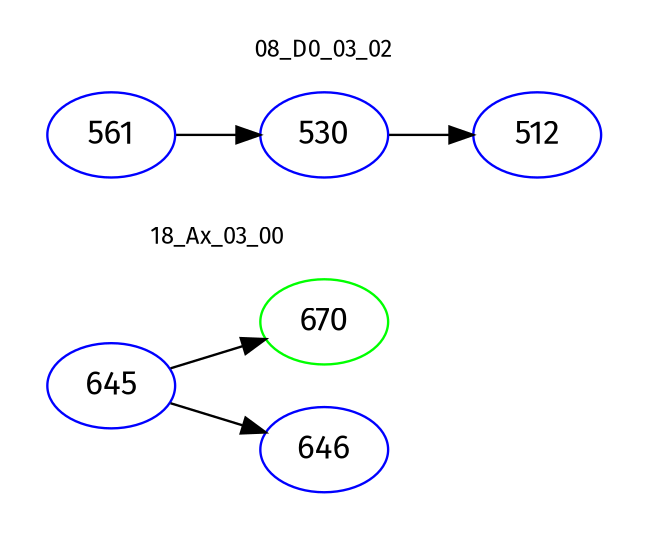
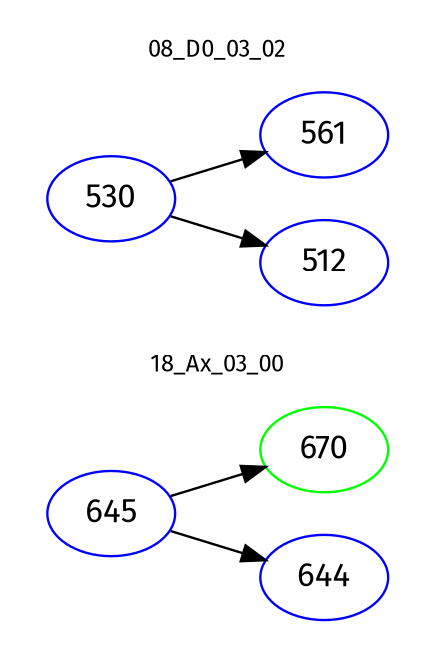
  digraph {
    fontname="Fira Sans"
    rankdir=LR
    node [color=blue fontname="Fira Sans"]
    edge [color=black fontname="Fira Sans"]
    n1 [label=645]
-   n2 [label=646]
+   n2 [label=644]
    n3 [color=green label=670]
    n4 [label=530]
    n5 [label=512]
    n6 [label=561]
    subgraph cluster_1 {
      color=white
      fontsize=10
      label="18_Ax_03_00"
      n1
      n2
      n3
    }
    subgraph cluster_2 {
      color=white
      fontsize=10
      label="08_D0_03_02"
      n4
      n5
      n6
    }
    n1 -> n2
    n1 -> n3
    n4 -> n5
-   n6 -> n4
+   n4 -> n6
  }
